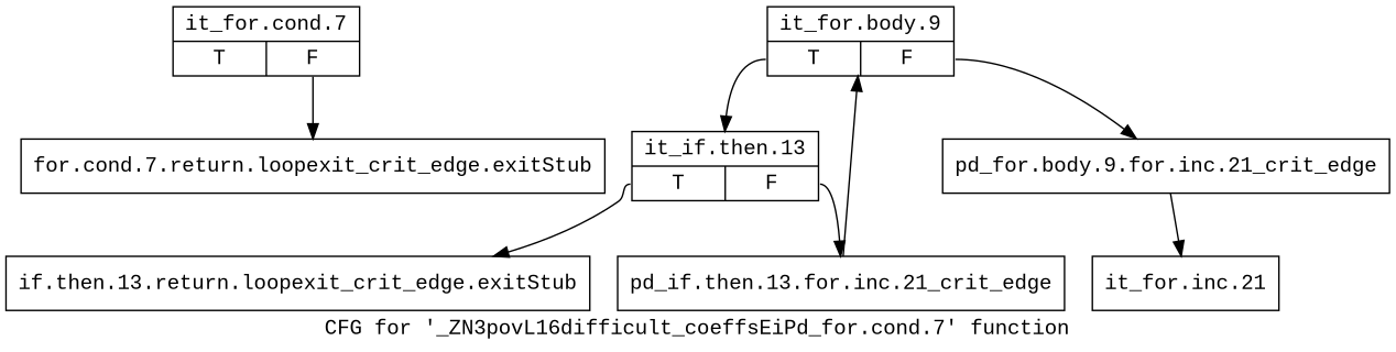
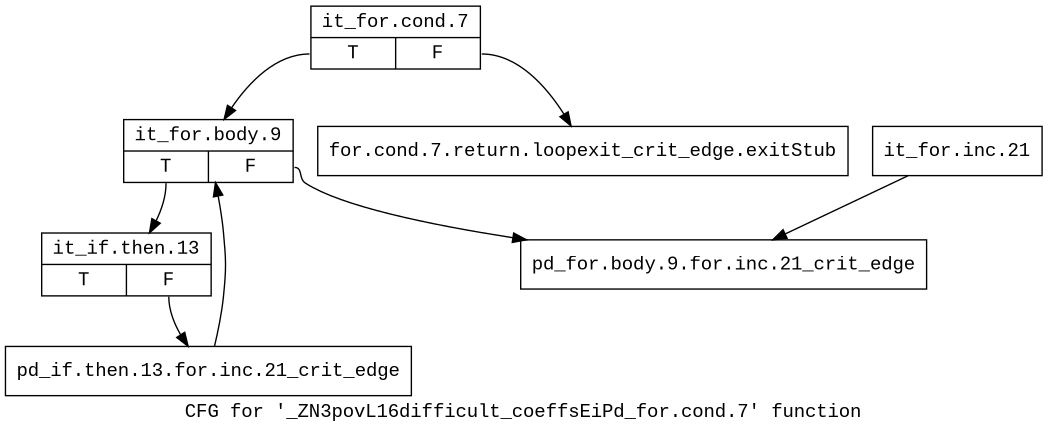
  digraph {
    fontname="Liberation Mono"
    label="CFG for '_ZN3povL16difficult_coeffsEiPd_for.cond.7' function"
    node [fontname="Liberation Mono" shape=record]
    edge [fontname="Liberation Mono" tailport=s1]
    n1 [label="{it_for.cond.7|{<s0>T|<s1>F}}"]
    n2 [label="{for.cond.7.return.loopexit_crit_edge.exitStub}"]
    n3 [label="{it_for.body.9|{<s0>T|<s1>F}}"]
    n4 [label="{it_if.then.13|{<s0>T|<s1>F}}"]
    n5 [label="{pd_for.body.9.for.inc.21_crit_edge}"]
-   n6 [label="{if.then.13.return.loopexit_crit_edge.exitStub}"]
    n7 [label="{pd_if.then.13.for.inc.21_crit_edge}"]
    n8 [label="{it_for.inc.21}"]
    n1 -> n2
+   n1 -> n3 [tailport=s0]
    n3 -> n4 [tailport=s0]
    n3 -> n5
-   n4 -> n6 [tailport=s0]
    n4 -> n7
-   n5 -> n8 [tailport=""]
+   n8 -> n5 [tailport=""]
    n7 -> n3 [tailport=""]
  }
